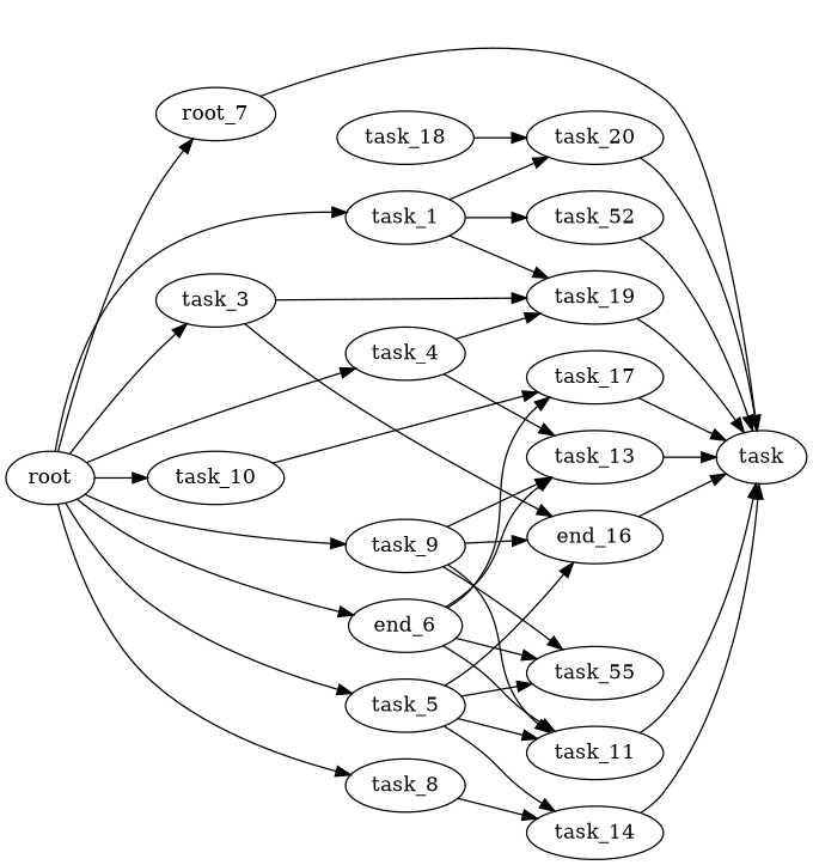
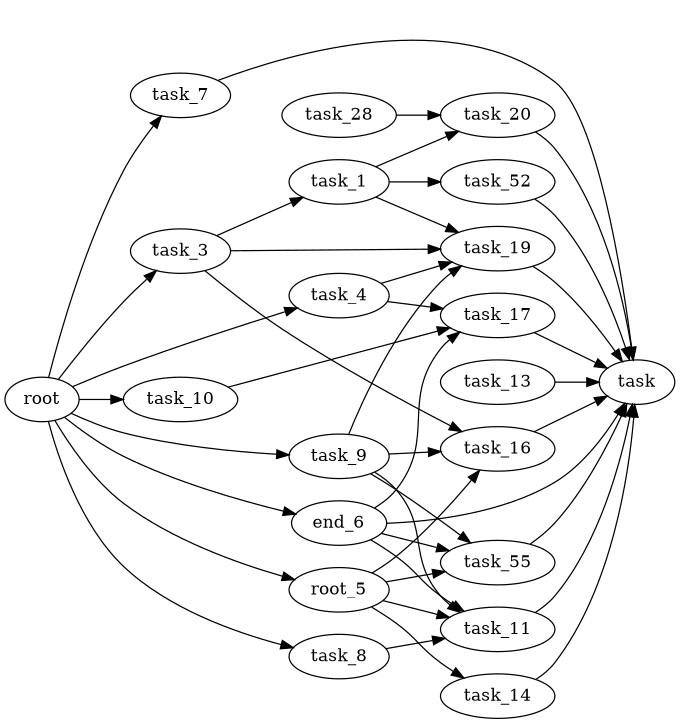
  digraph {
    rankdir=LR
    root
    task_1
    task_3
    task_4
-   task_5
+   task_5 [label=root_5]
    n6 [label=end_6]
-   task_7 [label=root_7]
+   task_7
    task_8
    task_9
    task_10
    n11 [label=task_52]
    task_19
    task_20
-   task_16 [label=end_16]
+   task_16
    task_17
    task_11
    task_14
    n18 [label=task_55]
    task_13
    n20 [label=task]
-   task_18
-   root -> task_1
+   task_18 [label=task_28]
+   task_3 -> task_1
    root -> task_3
    root -> task_4
    root -> task_5
    root -> n6
    root -> task_7
    root -> task_8
    root -> task_9
    root -> task_10
    task_1 -> n11
    task_1 -> task_19
    task_1 -> task_20
    task_3 -> task_19
    task_3 -> task_16
    task_4 -> task_19
-   task_4 -> task_13
+   task_4 -> task_17
    task_5 -> task_16
    task_5 -> task_11
    task_5 -> task_14
    task_5 -> n18
    n6 -> task_17
    n6 -> task_11
    n6 -> n18
-   n6 -> task_13
+   n6 -> n20
    task_7 -> n20
-   task_8 -> task_14
+   task_8 -> task_11
    task_9 -> task_16
    task_9 -> task_11
    task_9 -> n18
-   task_9 -> task_13
+   task_9 -> task_19
    task_10 -> task_17
    n11 -> n20
    task_19 -> n20
    task_20 -> n20
    task_16 -> n20
    task_17 -> n20
    task_11 -> n20
    task_14 -> n20
+   n18 -> n20
    task_13 -> n20
    task_18 -> task_20
  }
